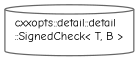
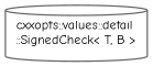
  digraph {
    rankdir=TB
    fontname="Comic Neue"
-   n1 [color=gray40 fillcolor=white fontname="Comic Neue" fontsize=10 height=0.2 label="cxxopts::detail::detail\l::SignedCheck\< T, B \>" shape=cylinder style=filled width=0.4]
+   n1 [color=gray40 fillcolor=white fontname="Comic Neue" fontsize=10 height=0.2 label="cxxopts::values::detail\l::SignedCheck\< T, B \>" shape=cylinder style=filled width=0.4]
  }
